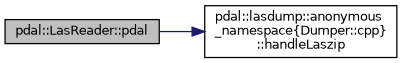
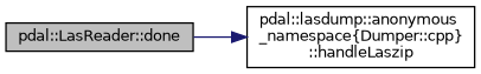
  digraph {
    rankdir=LR
    node [color=black fontname=Helvetica fontsize=10 shape=record style=filled]
-   n1 [fillcolor=grey75 fontcolor=black height=0.2 label="pdal::LasReader::pdal" width=0.4]
+   n1 [fillcolor=grey75 fontcolor=black height=0.2 label="pdal::LasReader::done" width=0.4]
    n2 [fillcolor=white height=0.2 label="pdal::lasdump::anonymous\l_namespace\{Dumper::cpp\}\l::handleLaszip" width=0.4]
    n1 -> n2 [color=midnightblue fontname=Helvetica fontsize=10 labelfontname=Helvetica labelfontsize=10 style=solid]
  }
